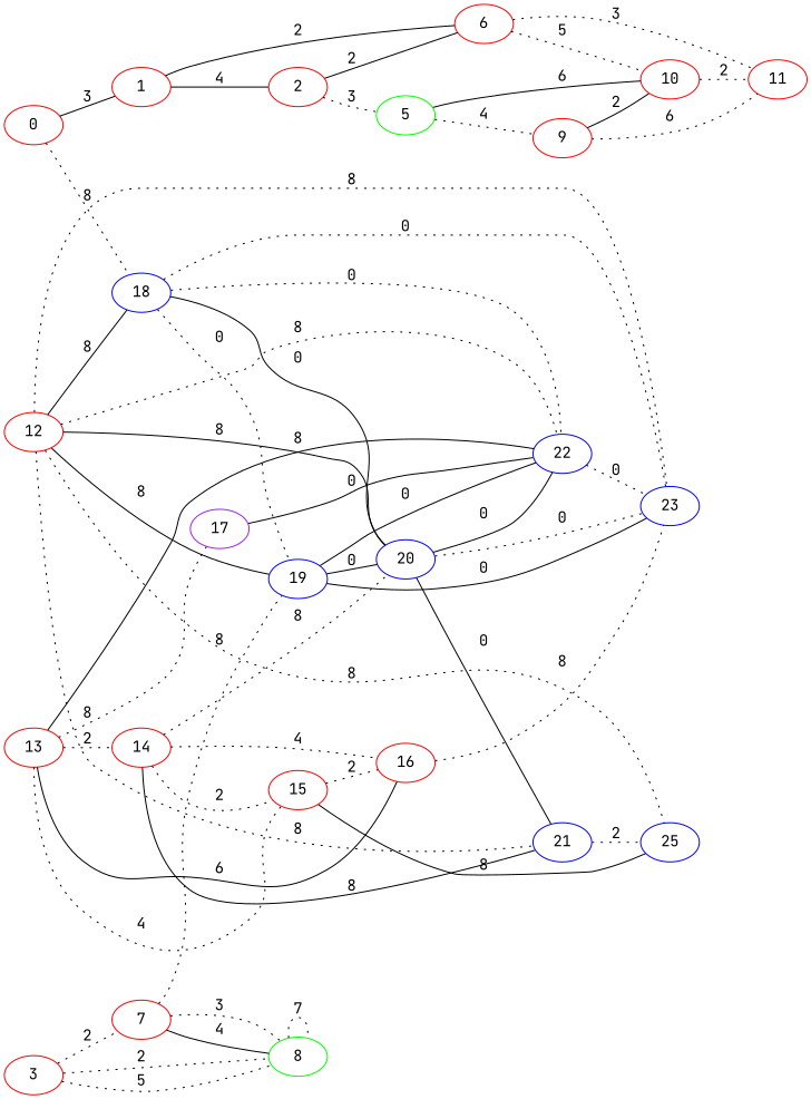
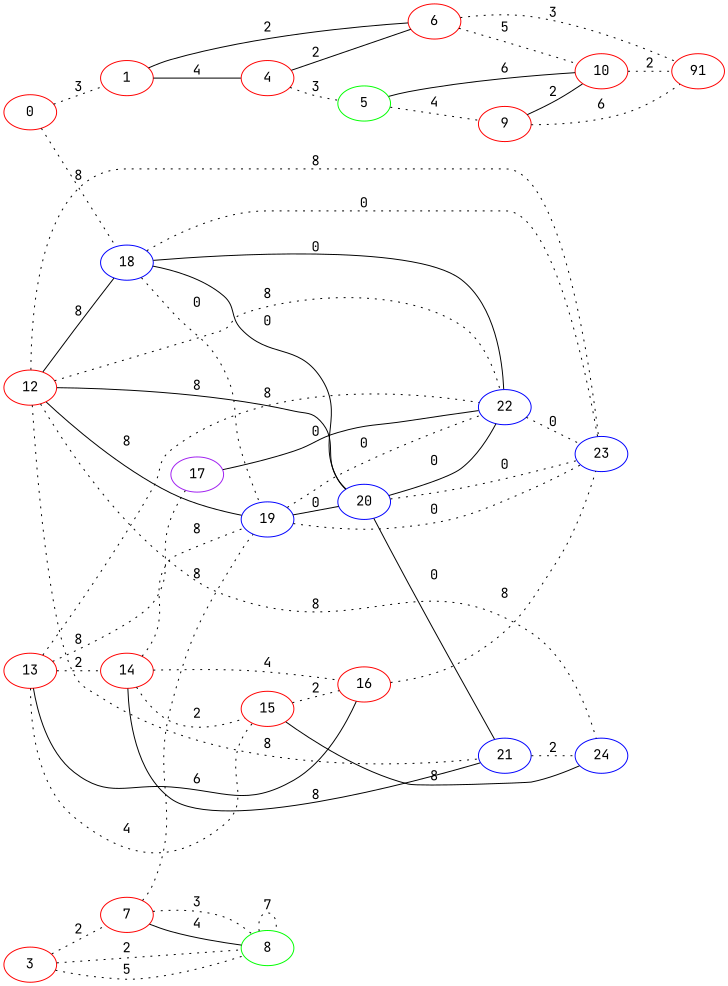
  graph {
    fontname="JetBrains Mono"
    rankdir=LR
    node [color=red fontname="JetBrains Mono" weight=1]
    edge [fontname="JetBrains Mono" style=dotted]
    0
    1
    18 [color=blue weight=3]
-   4 [label=2]
+   4
    6
    19 [color=blue weight=3]
    20 [color=blue weight=3]
    22 [color=blue weight=3]
    23 [color=blue weight=3]
    5 [color=green]
    10
-   11
+   11 [label=91]
    3
    7
    8 [color=green weight=2]
    9
    12
    21 [color=blue weight=3]
-   24 [color=blue weight=3 label=25]
+   24 [color=blue weight=3]
    13
    14
    15
    16
    17 [color=purple weight=4]
-   0 -- 1 [label=3 style=solid]
+   0 -- 1 [label=3]
    0 -- 18 [label=8]
    1 -- 4 [label=4 style=solid]
    1 -- 6 [label=2 style=solid]
    18 -- 19 [label=0]
    18 -- 20 [label=0 style=solid]
-   18 -- 22 [label=0]
+   18 -- 22 [label=0 style=solid]
    18 -- 23 [label=0]
    4 -- 6 [label=2 style=solid]
    4 -- 5 [label=3]
    6 -- 10 [label=5]
    6 -- 11 [label=3]
    19 -- 20 [label=0 style=solid]
-   19 -- 22 [label=0 style=solid]
-   19 -- 23 [label=0 style=solid]
+   19 -- 22 [label=0]
+   19 -- 23 [label=0]
    20 -- 22 [label=0 style=solid]
    20 -- 23 [label=0]
    20 -- 21 [label=0 style=solid]
    22 -- 23 [label=0]
    5 -- 10 [label=6 style=solid]
    5 -- 9 [label=4]
    10 -- 11 [label=2]
    3 -- 7 [label=2]
    3 -- 8 [label=2]
    3 -- 8 [label=5]
    7 -- 19 [label=8]
    7 -- 8 [label=4 style=solid]
    7 -- 8 [label=3]
    8 -- 8 [label=7]
    9 -- 10 [label=2 style=solid]
    9 -- 11 [label=6]
    12 -- 18 [label=8 style=solid]
    12 -- 19 [label=8 style=solid]
    12 -- 20 [label=8 style=solid]
    12 -- 22 [label=8]
    12 -- 23 [label=8]
    12 -- 21 [label=8]
    12 -- 24 [label=8]
    21 -- 24 [label=2]
-   13 -- 22 [label=8 style=solid]
+   13 -- 22 [label=8]
    13 -- 14 [label=2]
    13 -- 15 [label=4]
    13 -- 16 [label=6 style=solid]
    13 -- 17 [label=8]
-   14 -- 20 [label=8]
+   14 -- 19 [label=8]
    14 -- 21 [label=8 style=solid]
    14 -- 15 [label=2]
    14 -- 16 [label=4]
    15 -- 24 [label=8 style=solid]
    15 -- 16 [label=2]
    16 -- 23 [label=8]
    17 -- 22 [label=0 style=solid]
  }
